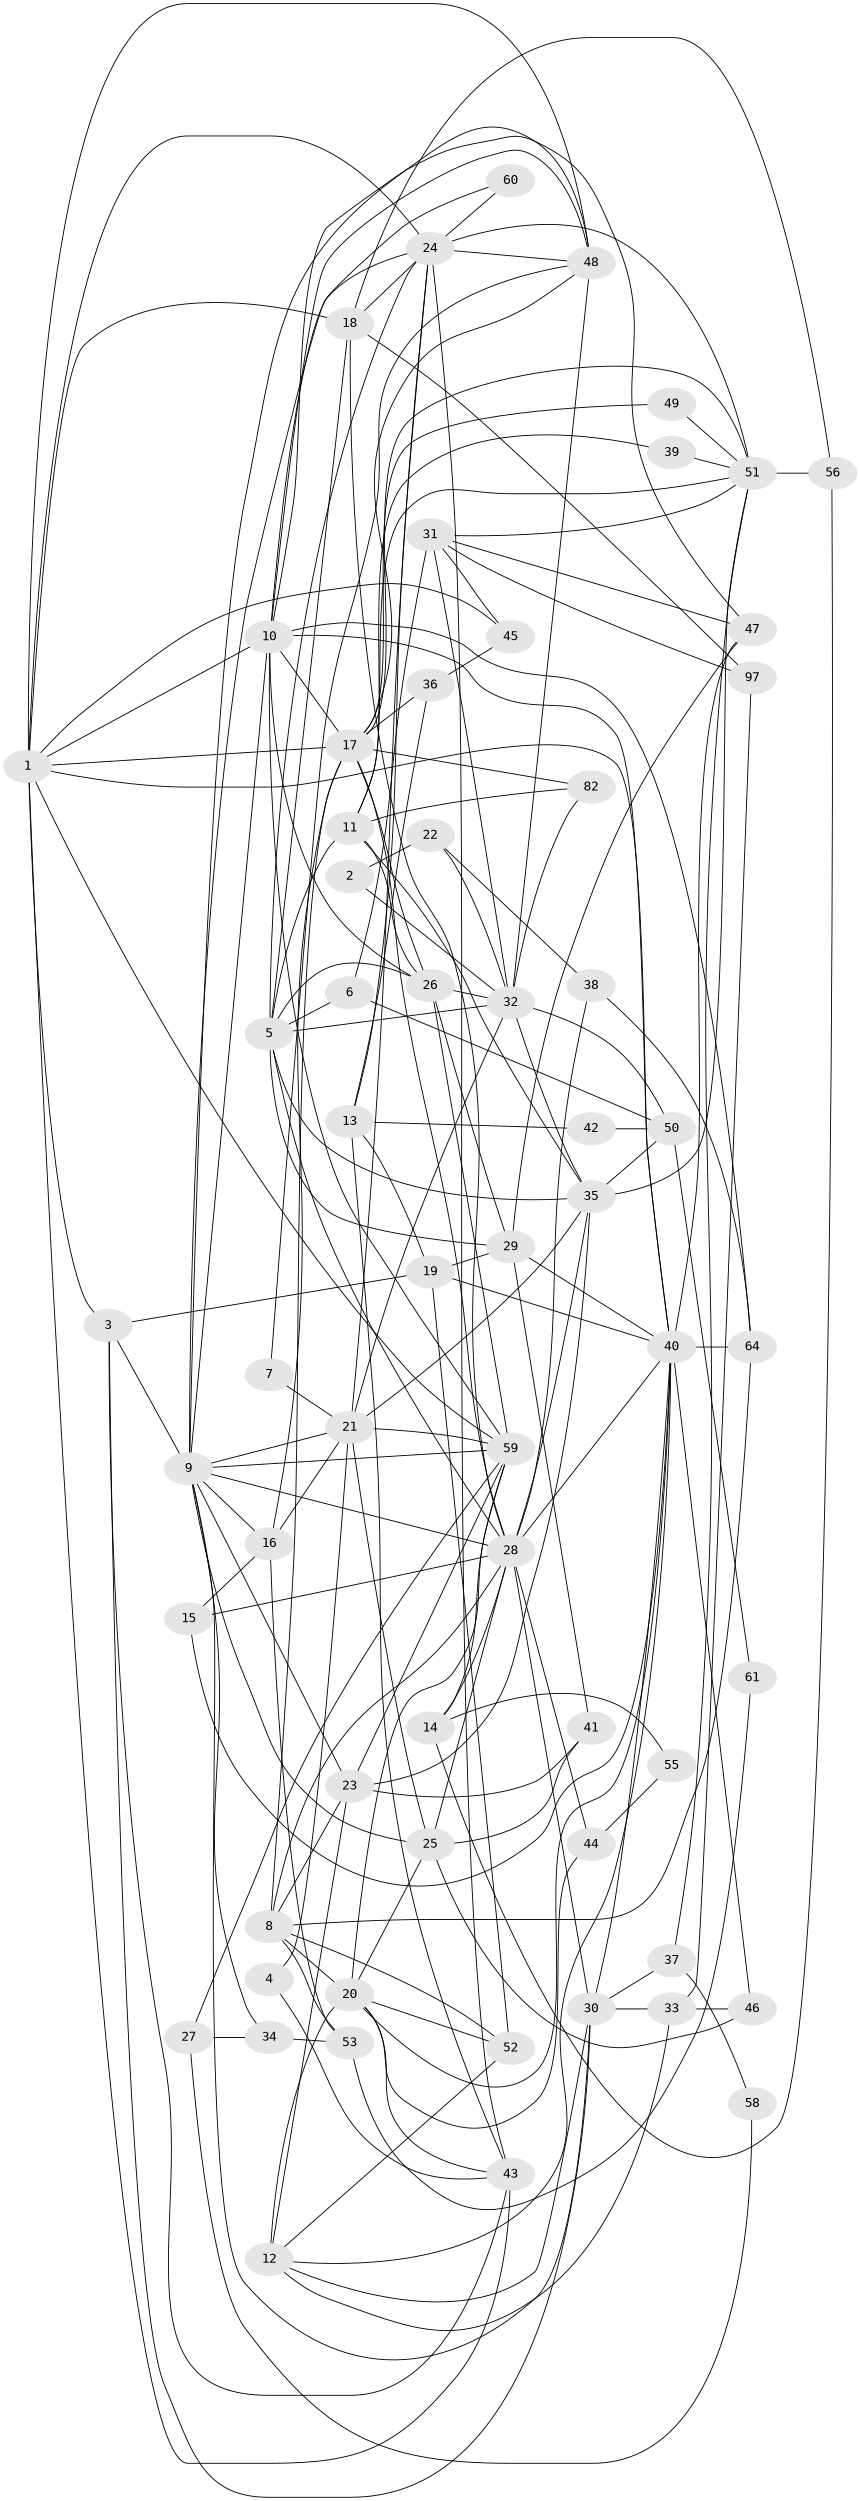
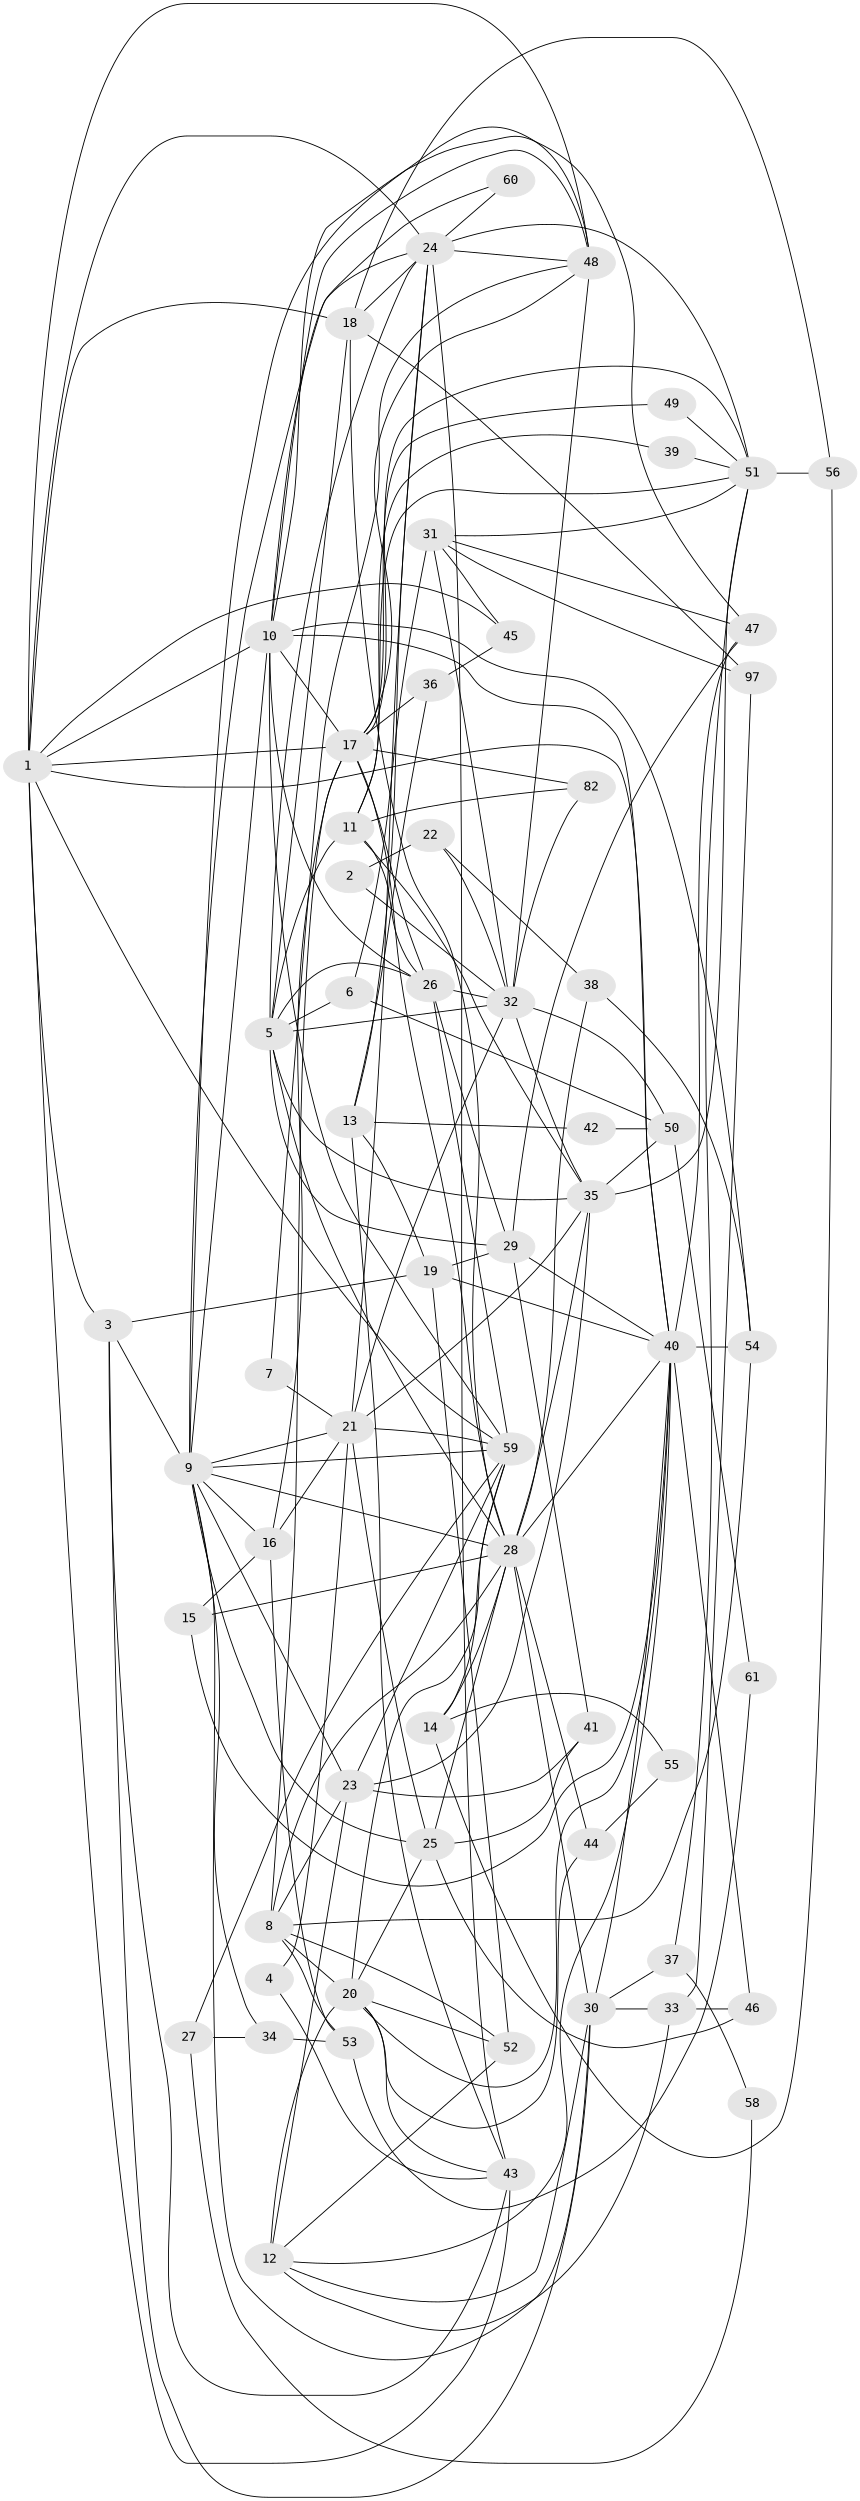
  graph {
    fontname="DejaVu Sans Mono"
    rankdir=LR
    node [color=gray90 fontname="DejaVu Sans Mono" style=filled]
    edge [fontname="DejaVu Sans Mono" weight=1.0]
    1
    3
    10
    17
    18
    24
    40
    43
    45
    48
    59
    9
    19
    30
    26
-   54 [label=64]
+   54
    47
    60
    28
    51
    n21 [label=82]
    36
    49
    56
    n25 [label=97]
    46
    2
    22
    32
    38
    35
    50
    21
    23
    16
    25
    34
    29
    52
    33
    37
    4
    5
    6
    11
    31
    39
    44
    41
    61
    7
    8
    20
    53
    12
    13
    42
    14
    55
    15
    27
    58
    1 -- 3 [weight=3.0]
    1 -- 10
    1 -- 17
    1 -- 18
    1 -- 24 [weight=2.0]
    1 -- 40
    1 -- 43 [weight=2.0]
    1 -- 45
    1 -- 48
    1 -- 59
    3 -- 43
    3 -- 9
    3 -- 19
    3 -- 30
    10 -- 17
    10 -- 40 [weight=3.0]
    10 -- 48
    10 -- 59
    10 -- 26
    10 -- 54
    10 -- 47
    10 -- 60
    17 -- 48
    17 -- 26 [weight=2.0]
    17 -- 28
    17 -- 51
    17 -- n21
    17 -- 36
    17 -- 49
    18 -- 24
    18 -- 28
    18 -- 56
    18 -- n25
    24 -- 43 [weight=2.0]
    24 -- 48
    24 -- 60
    24 -- 51
    40 -- 54
    40 -- 47
    40 -- 46
    9 -- 10
    9 -- 24
    9 -- 48
    9 -- 59
    9 -- 30
    9 -- 28
    9 -- 21 [weight=2.0]
    9 -- 23
    9 -- 16
    9 -- 25
    9 -- 34
    19 -- 40 [weight=2.0]
    19 -- 29
    19 -- 52
    30 -- 40
    30 -- 33
    30 -- 37
    26 -- 59
    26 -- 32
    26 -- 29
    28 -- 40
    28 -- 30
    28 -- 38
    28 -- 35
    28 -- 44
    51 -- 56
    36 -- 45
    49 -- 51
    2 -- 22
    2 -- 32
    22 -- 32
    22 -- 38
    32 -- 48
    32 -- n21
    32 -- 35
    32 -- 50
    38 -- 54
    35 -- 51
    35 -- 50
    50 -- 61
    21 -- 24
    21 -- 59
    21 -- 32
    21 -- 35
    21 -- 25 [weight=2.0]
    23 -- 59
    23 -- 35
    23 -- 41
    16 -- 17
    16 -- 21
    16 -- 53
    25 -- 28
    25 -- 46
    25 -- 41
    34 -- 53
    29 -- 40
    29 -- 47
    29 -- 41
    33 -- n25
    33 -- 46
    37 -- 51
    37 -- 58
    4 -- 43
    4 -- 21
    5 -- 18
    5 -- 24
    5 -- 26 [weight=2.0]
    5 -- 28
    5 -- 32 [weight=3.0]
    5 -- 35 [weight=2.0]
    5 -- 29
    5 -- 6
    5 -- 11
    6 -- 50
    6 -- 31
    11 -- 26
    11 -- 51
    11 -- n21
    11 -- 35
    11 -- 39
    31 -- 45
    31 -- 47
    31 -- 51
    31 -- n25
    31 -- 32
    39 -- 51
    44 -- 55
    7 -- 48
    7 -- 21
    8 -- 17
    8 -- 54 [weight=2.0]
    8 -- 28
    8 -- 23
    8 -- 52 [weight=2.0]
    8 -- 20
    8 -- 53
    20 -- 40
    20 -- 43
    20 -- 59
    20 -- 25 [weight=2.0]
    20 -- 52
    20 -- 44
    53 -- 61
    12 -- 40
    12 -- 30 [weight=2.0]
    12 -- 23
    12 -- 52
    12 -- 33
    12 -- 20
    13 -- 24
    13 -- 43
    13 -- 19
    13 -- 36
    13 -- 42
    42 -- 50
    14 -- 59
    14 -- 28
    14 -- 56
    14 -- 55
    15 -- 40
    15 -- 28
    15 -- 16
    27 -- 59
    27 -- 34
    27 -- 58
  }
